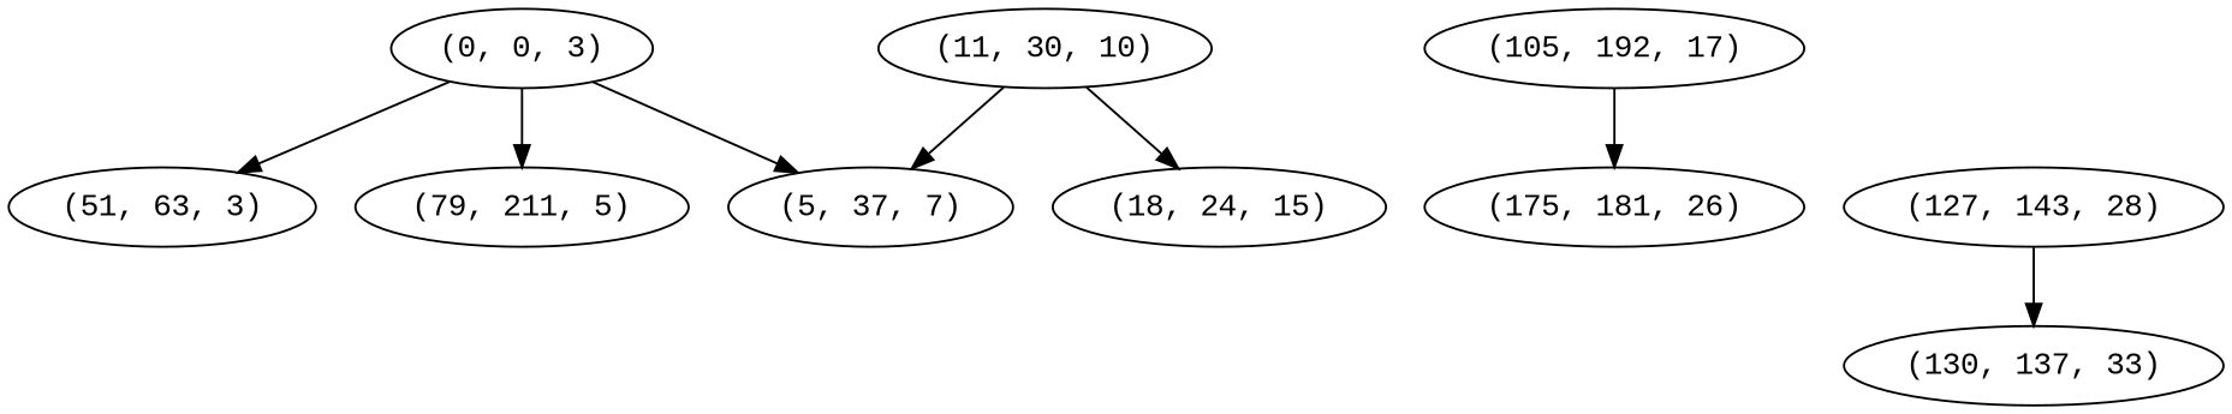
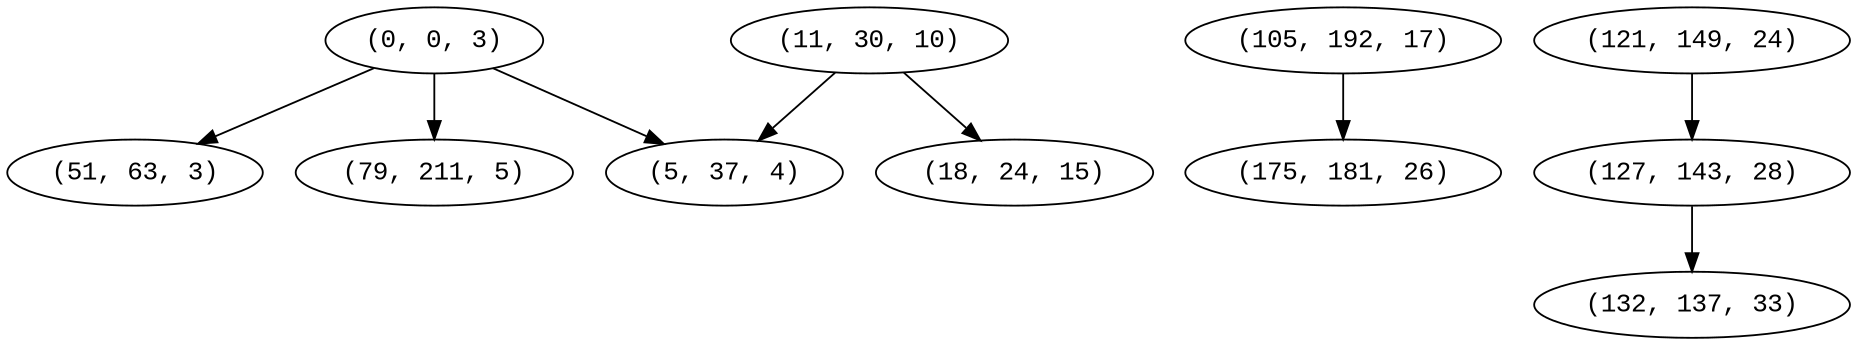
  digraph {
    fontname="Liberation Mono"
    node [fontname="Liberation Mono"]
    edge [fontname="Liberation Mono"]
    n1 [label="(0, 0, 3)"]
-   "(5, 37, 4)" [label="(5, 37, 7)"]
+   "(5, 37, 4)"
    "(51, 63, 3)"
    "(79, 211, 5)"
    "(11, 30, 10)"
    "(18, 24, 15)"
    "(105, 192, 17)"
    "(175, 181, 26)"
+   "(121, 149, 24)"
    "(127, 143, 28)"
-   "(132, 137, 33)" [label="(130, 137, 33)"]
+   "(132, 137, 33)"
    n1 -> "(5, 37, 4)"
    n1 -> "(51, 63, 3)"
    n1 -> "(79, 211, 5)"
    "(11, 30, 10)" -> "(5, 37, 4)"
    "(11, 30, 10)" -> "(18, 24, 15)"
    "(105, 192, 17)" -> "(175, 181, 26)"
+   "(121, 149, 24)" -> "(127, 143, 28)"
    "(127, 143, 28)" -> "(132, 137, 33)"
  }
